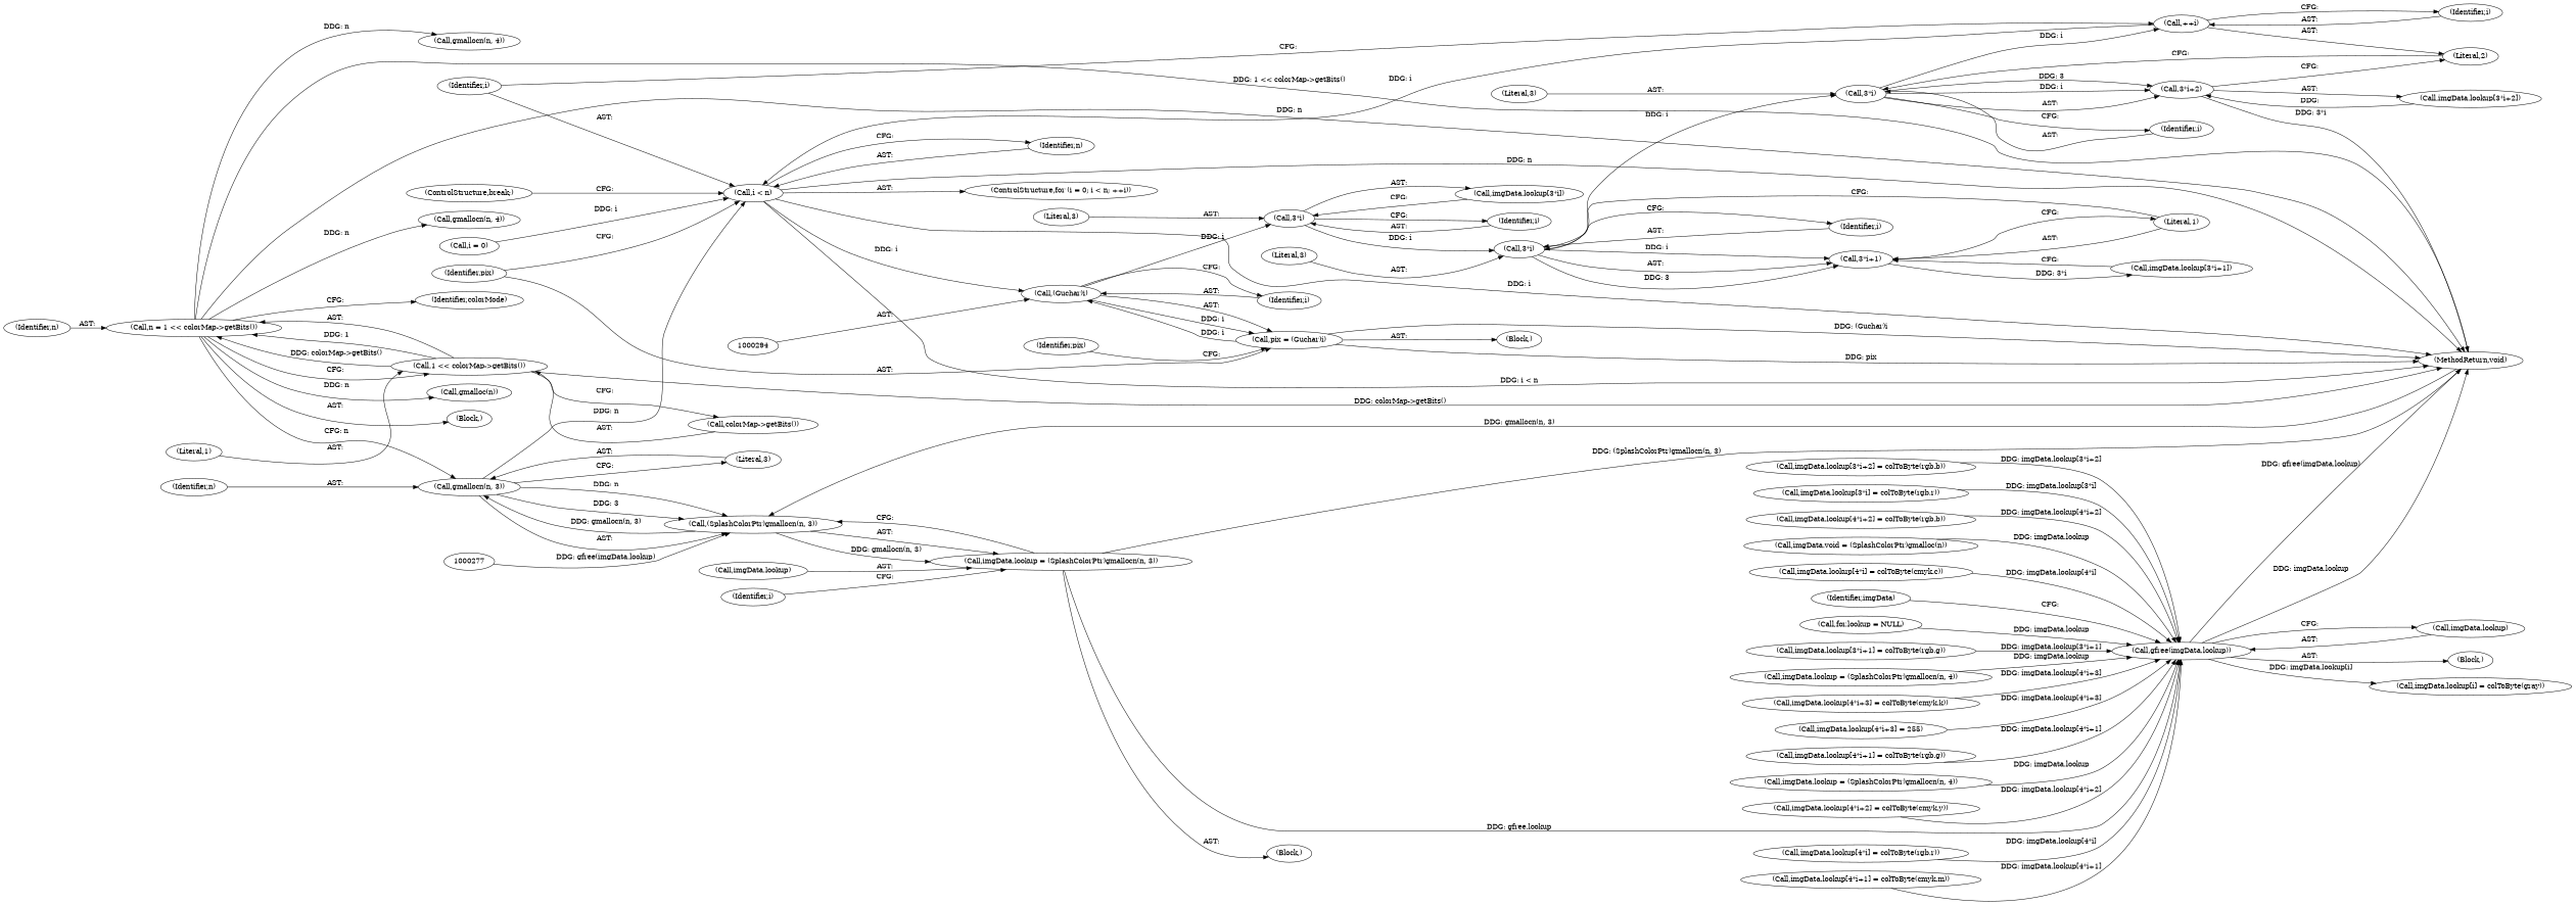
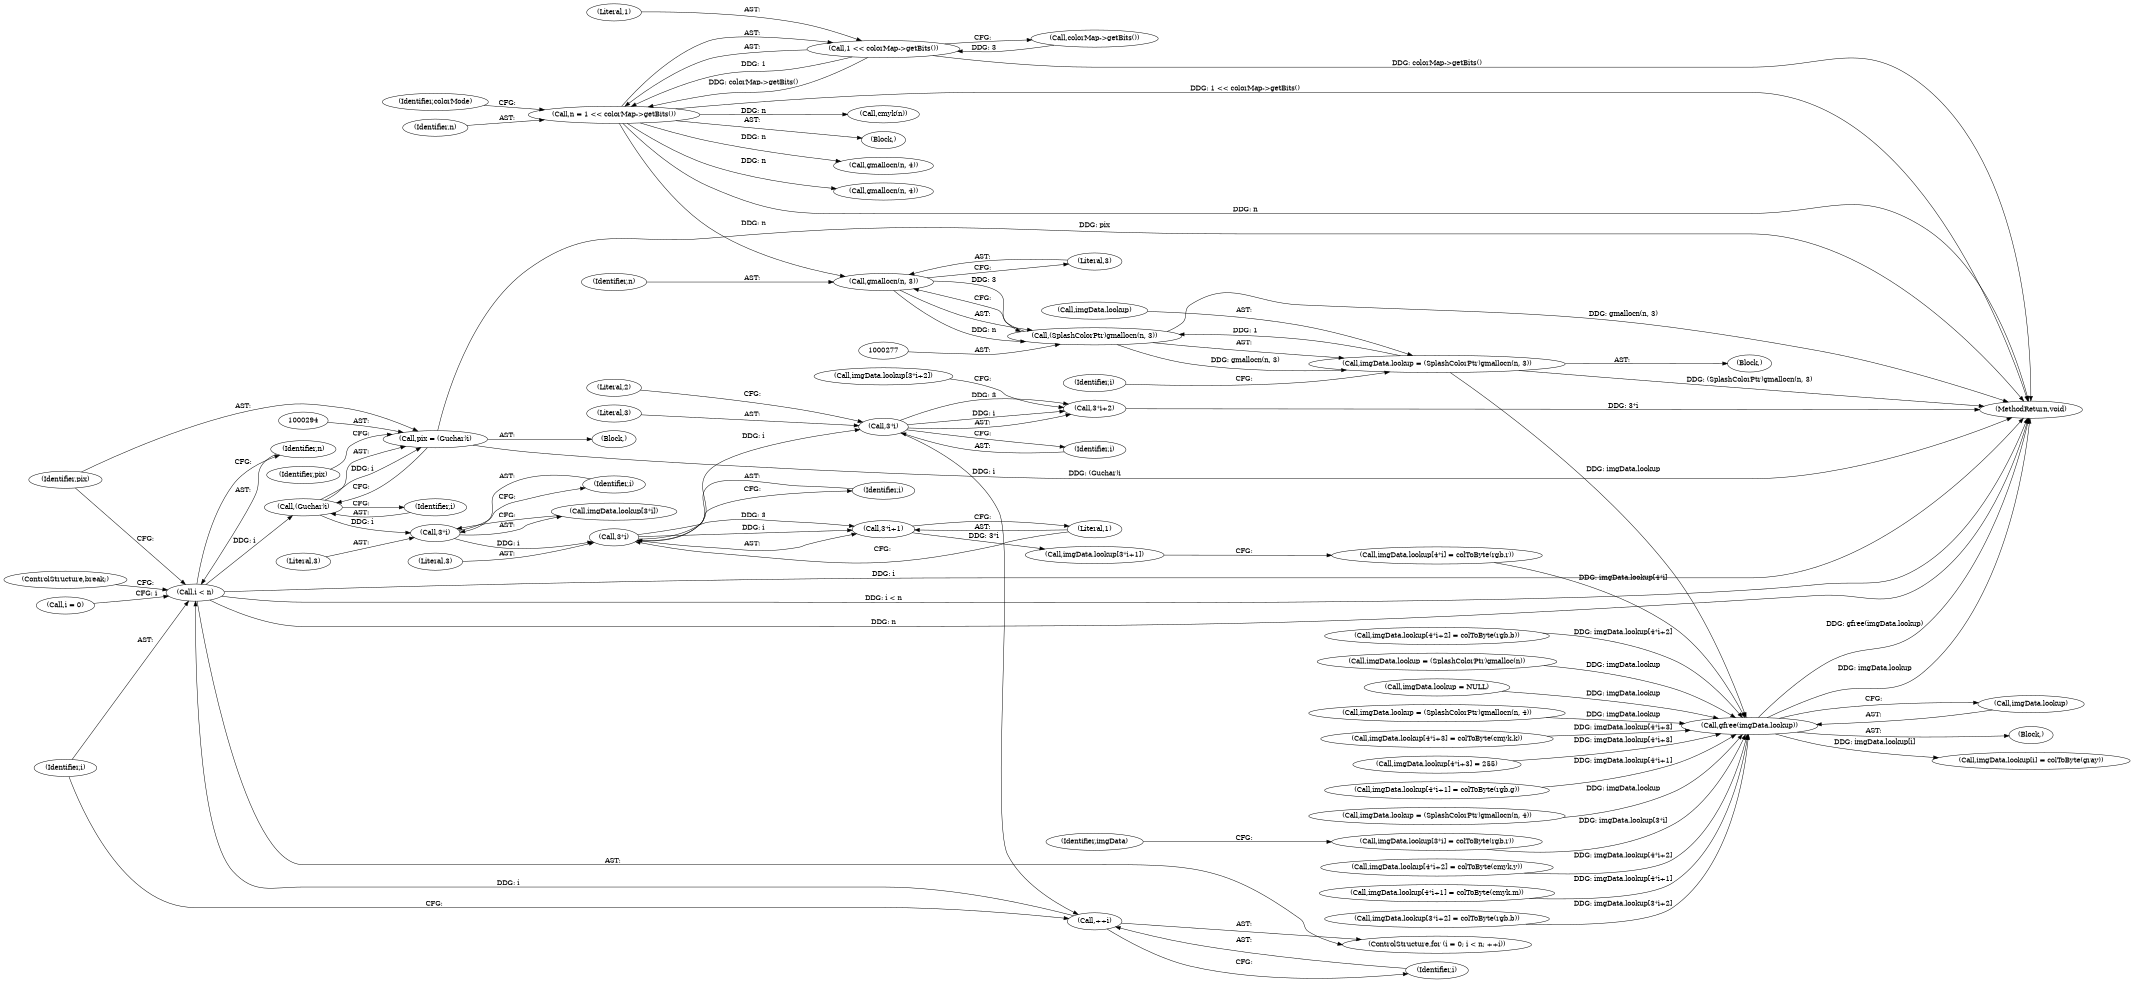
  digraph {
    rankdir=LR
    n1 [label="(Call,gmallocn(n, 3))"]
    n2 [label="(Call,(SplashColorPtr)gmallocn(n, 3))"]
    n3 [label="(Call,i < n)"]
    n4 [label="(Literal,3)"]
    n5 [label="(MethodReturn,void)"]
    n6 [label="(Call,imgData.lookup = (SplashColorPtr)gmallocn(n, 3))"]
    n7 [label="(Call,(Guchar)i)"]
    n8 [label="(Identifier,n)"]
    n9 [label="(ControlStructure,for (i = 0; i < n; ++i))"]
    n10 [label="(Call,n = 1 << colorMap->getBits())"]
    n11 [label="(Call,1 << colorMap->getBits())"]
-   n12 [label="(Call,gmalloc(n))"]
+   n12 [label="(Call,cmyk(n))"]
    n13 [label="(Block,)"]
    n14 [label="(Call,gmallocn(n, 4))"]
    n15 [label="(Call,gmallocn(n, 4))"]
    n16 [label="(Call,colorMap->getBits())"]
    n17 [label="(Call,gfree(imgData.lookup))"]
    n18 [label="(Block,)"]
    n19 [label="(Call,imgData.lookup)"]
    n20 [label="(Block,)"]
    n21 [label="(Call,imgData.lookup[i] = colToByte(gray))"]
    n22 [label="(Call,pix = (Guchar)i)"]
    n23 [label="(Call,3*i)"]
    n24 [label="(Identifier,i)"]
    n25 [label="(Block,)"]
    n26 [label="(Call,3*i)"]
    n27 [label="(Call,imgData.lookup[3*i])"]
    n28 [label="(Identifier,i)"]
    n29 [label="(Call,3*i+1)"]
    n30 [label="(Call,3*i)"]
    n31 [label="(Identifier,i)"]
    n32 [label="(Literal,1)"]
    n33 [label="(Call,imgData.lookup[3*i+1])"]
    n34 [label="(Call,++i)"]
    n35 [label="(Call,3*i+2)"]
    n36 [label="(Identifier,i)"]
    n37 [label="(Identifier,i)"]
    n38 [label="(Literal,2)"]
    n39 [label="(Call,imgData.lookup[3*i+2])"]
    n40 [label="(Call,i = 0)"]
    n41 [label="(Call,imgData.lookup[4*i] = colToByte(rgb.r))"]
    n42 [label="(Identifier,colorMode)"]
    n43 [label="(Call,imgData.lookup[4*i+1] = colToByte(cmyk.m))"]
    n44 [label="(Literal,3)"]
    n45 [label="(Call,imgData.lookup[3*i+2] = colToByte(rgb.b))"]
    n46 [label="(Identifier,n)"]
    n47 [label="(Literal,1)"]
    n48 [label="(Call,imgData.lookup[3*i] = colToByte(rgb.r))"]
    n49 [label="(Identifier,pix)"]
    n50 [label="(Call,imgData.lookup[4*i+2] = colToByte(rgb.b))"]
    n51 [label="(Literal,3)"]
-   n52 [label="(Call,imgData.void = (SplashColorPtr)gmalloc(n))"]
-   n53 [label="(Call,imgData.lookup[4*i] = colToByte(cmyk.c))"]
+   n52 [label="(Call,imgData.lookup = (SplashColorPtr)gmalloc(n))"]
    n54 [label="(Identifier,imgData)"]
-   n55 [label="(Call,for.lookup = NULL)"]
-   n56 [label="(Call,imgData.lookup[3*i+1] = colToByte(rgb.g))"]
+   n55 [label="(Call,imgData.lookup = NULL)"]
    n57 [label="(Literal,3)"]
    n58 [label="(Call,imgData.lookup = (SplashColorPtr)gmallocn(n, 4))"]
    n59 [label="(Call,imgData.lookup[4*i+3] = colToByte(cmyk.k))"]
    n60 [label="(Call,imgData.lookup[4*i+3] = 255)"]
    n61 [label="(Identifier,pix)"]
    n62 [label="(ControlStructure,break;)"]
    n63 [label="(Call,imgData.lookup[4*i+1] = colToByte(rgb.g))"]
    n64 [label="(Call,imgData.lookup = (SplashColorPtr)gmallocn(n, 4))"]
    n65 [label="(Identifier,i)"]
    n66 [label="(Call,imgData.lookup)"]
    n67 [label="(Call,imgData.lookup[4*i+2] = colToByte(cmyk.y))"]
    n68 [label="(Identifier,i)"]
    n69 [label="(Identifier,n)"]
    1000277
    1000294
    n1 -> n2 [label="AST: "]
    n1 -> n2 [label="DDG: n"]
    n1 -> n2 [label="DDG: 3"]
-   n1 -> n3 [label="DDG: n"]
    n1 -> n4 [label="CFG: "]
-   n2 -> n1 [label="DDG: gmallocn(n, 3)"]
-   n5 -> n2 [label="DDG: gmallocn(n, 3)"]
+   n2 -> n1 [label="CFG: "]
+   n2 -> n5 [label="DDG: gmallocn(n, 3)"]
    n2 -> n6 [label="AST: "]
    n2 -> n6 [label="DDG: gmallocn(n, 3)"]
    n3 -> n5 [label="DDG: i"]
    n3 -> n5 [label="DDG: i < n"]
    n3 -> n5 [label="DDG: n"]
    n3 -> n7 [label="DDG: i"]
    n3 -> n8 [label="CFG: "]
    n3 -> n9 [label="AST: "]
    n4 -> n1 [label="AST: "]
-   n6 -> n2 [label="CFG: "]
+   n6 -> n2 [label="DDG: 1"]
    n6 -> n5 [label="DDG: (SplashColorPtr)gmallocn(n, 3)"]
-   n6 -> n17 [label="DDG: gfree.lookup"]
+   n6 -> n17 [label="DDG: imgData.lookup"]
    n6 -> n18 [label="AST: "]
    n7 -> n22 [label="AST: "]
    n7 -> n22 [label="DDG: i"]
    n7 -> n23 [label="DDG: i"]
    n7 -> n24 [label="CFG: "]
    n8 -> n3 [label="AST: "]
-   n10 -> n1 [label="CFG: n"]
+   n10 -> n1 [label="DDG: n"]
    n10 -> n5 [label="DDG: 1 << colorMap->getBits()"]
    n10 -> n5 [label="DDG: n"]
-   n10 -> n11 [label="CFG: "]
+   n10 -> n11 [label="AST: "]
    n10 -> n12 [label="DDG: n"]
    n10 -> n13 [label="AST: "]
    n10 -> n14 [label="DDG: n"]
    n10 -> n15 [label="DDG: n"]
    n11 -> n5 [label="DDG: colorMap->getBits()"]
    n11 -> n10 [label="AST: "]
    n11 -> n10 [label="DDG: 1"]
    n11 -> n10 [label="DDG: colorMap->getBits()"]
    n11 -> n16 [label="CFG: "]
-   n16 -> n11 [label="AST: "]
+   n16 -> n11 [label="DDG: 3"]
    n17 -> n5 [label="DDG: gfree(imgData.lookup)"]
    n17 -> n5 [label="DDG: imgData.lookup"]
    n17 -> n19 [label="CFG: "]
    n17 -> n20 [label="AST: "]
    n17 -> n21 [label="DDG: imgData.lookup[i]"]
    n19 -> n17 [label="AST: "]
    n22 -> n5 [label="DDG: pix"]
    n22 -> n5 [label="DDG: (Guchar)i"]
-   n22 -> n7 [label="DDG: i"]
+   n22 -> n7 [label="CFG: "]
    n22 -> n25 [label="AST: "]
    n23 -> n26 [label="DDG: i"]
    n23 -> n27 [label="AST: "]
    n23 -> n28 [label="CFG: "]
    n24 -> n7 [label="AST: "]
    n26 -> n29 [label="AST: "]
    n26 -> n29 [label="DDG: 3"]
    n26 -> n29 [label="DDG: i"]
    n26 -> n30 [label="DDG: i"]
    n26 -> n31 [label="CFG: "]
    n27 -> n23 [label="CFG: "]
    n28 -> n23 [label="AST: "]
    n29 -> n32 [label="CFG: "]
    n29 -> n33 [label="DDG: 3*i"]
    n30 -> n34 [label="DDG: i"]
    n30 -> n35 [label="AST: "]
    n30 -> n35 [label="DDG: 3"]
    n30 -> n35 [label="DDG: i"]
    n30 -> n36 [label="CFG: "]
    n31 -> n26 [label="AST: "]
    n32 -> n26 [label="CFG: "]
    n32 -> n29 [label="AST: "]
-   n33 -> n29 [label="CFG: "]
+   n33 -> n41 [label="CFG: "]
    n34 -> n3 [label="DDG: i"]
-   n34 -> n38 [label="AST: "]
+   n34 -> n9 [label="AST: "]
    n34 -> n37 [label="CFG: "]
    n35 -> n5 [label="DDG: 3*i"]
-   n35 -> n38 [label="CFG: "]
-   n35 -> n39 [label="AST: "]
    n36 -> n30 [label="AST: "]
    n37 -> n34 [label="AST: "]
    n38 -> n30 [label="CFG: "]
-   n39 -> n35 [label="DDG: "]
-   n40 -> n3 [label="DDG: i"]
+   n39 -> n35 [label="CFG: "]
+   n40 -> n3 [label="CFG: i"]
    n41 -> n17 [label="DDG: imgData.lookup[4*i]"]
-   n10 -> n42 [label="CFG: "]
+   n42 -> n10 [label="CFG: "]
    n43 -> n17 [label="DDG: imgData.lookup[4*i+1]"]
    n44 -> n26 [label="AST: "]
    n45 -> n17 [label="DDG: imgData.lookup[3*i+2]"]
    n46 -> n10 [label="AST: "]
    n47 -> n11 [label="AST: "]
    n48 -> n17 [label="DDG: imgData.lookup[3*i]"]
    n49 -> n22 [label="CFG: "]
    n50 -> n17 [label="DDG: imgData.lookup[4*i+2]"]
    n51 -> n23 [label="AST: "]
    n52 -> n17 [label="DDG: imgData.lookup"]
-   n53 -> n17 [label="DDG: imgData.lookup[4*i]"]
-   n54 -> n17 [label="CFG: "]
+   n54 -> n48 [label="CFG: "]
    n55 -> n17 [label="DDG: imgData.lookup"]
-   n56 -> n17 [label="DDG: imgData.lookup[3*i+1]"]
    n57 -> n30 [label="AST: "]
    n58 -> n17 [label="DDG: imgData.lookup"]
    n59 -> n17 [label="DDG: imgData.lookup[4*i+3]"]
    n60 -> n17 [label="DDG: imgData.lookup[4*i+3]"]
    n61 -> n3 [label="CFG: "]
    n61 -> n22 [label="AST: "]
    n62 -> n3 [label="CFG: "]
    n63 -> n17 [label="DDG: imgData.lookup[4*i+1]"]
    n64 -> n17 [label="DDG: imgData.lookup"]
    n65 -> n3 [label="AST: "]
    n65 -> n34 [label="CFG: "]
    n66 -> n6 [label="AST: "]
    n67 -> n17 [label="DDG: imgData.lookup[4*i+2]"]
    n68 -> n6 [label="CFG: "]
    n69 -> n1 [label="AST: "]
-   1000277 -> n2 [label="DDG: gfree(imgData.lookup)"]
-   1000294 -> n7 [label="AST: "]
+   1000277 -> n2 [label="AST: "]
+   1000294 -> n22 [label="AST: "]
  }
